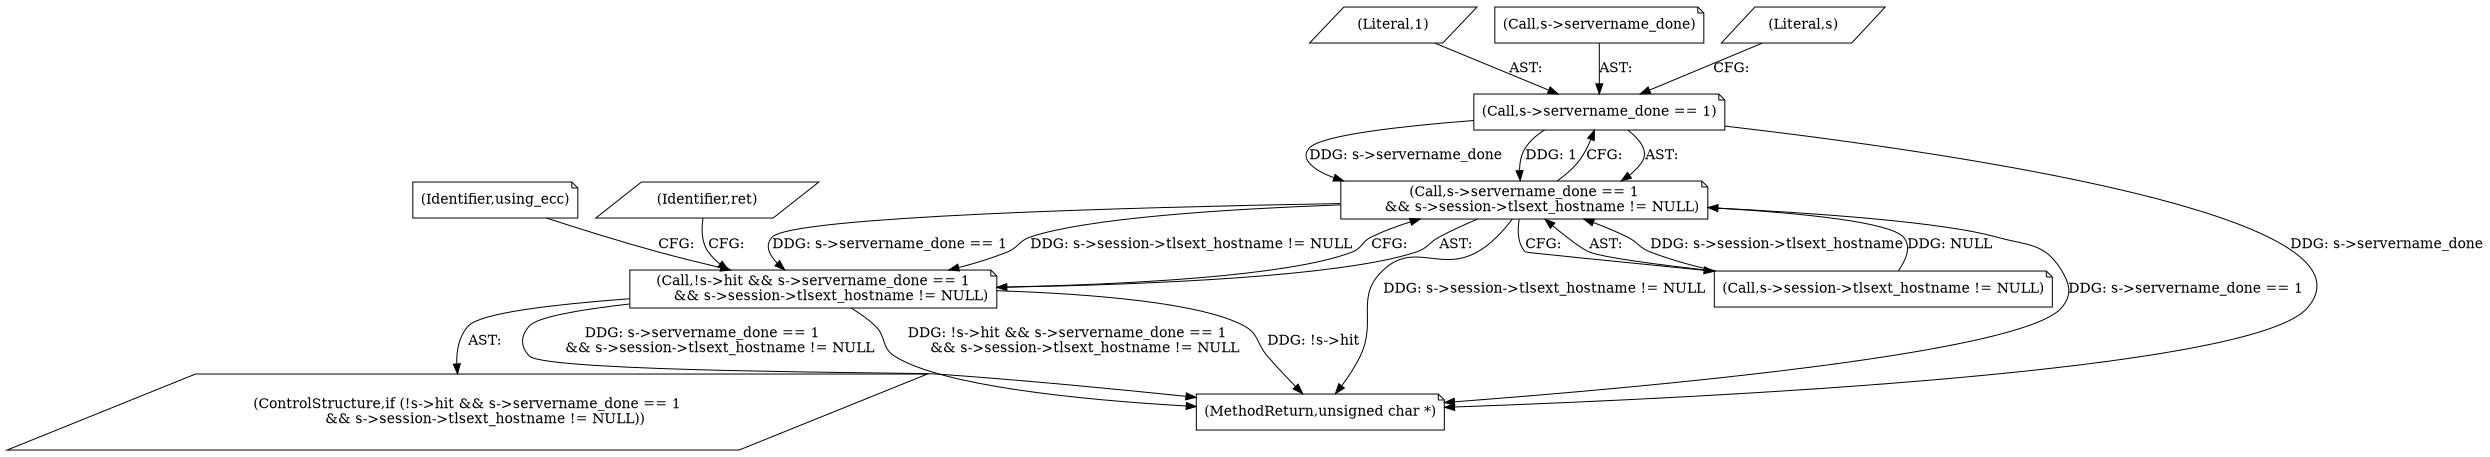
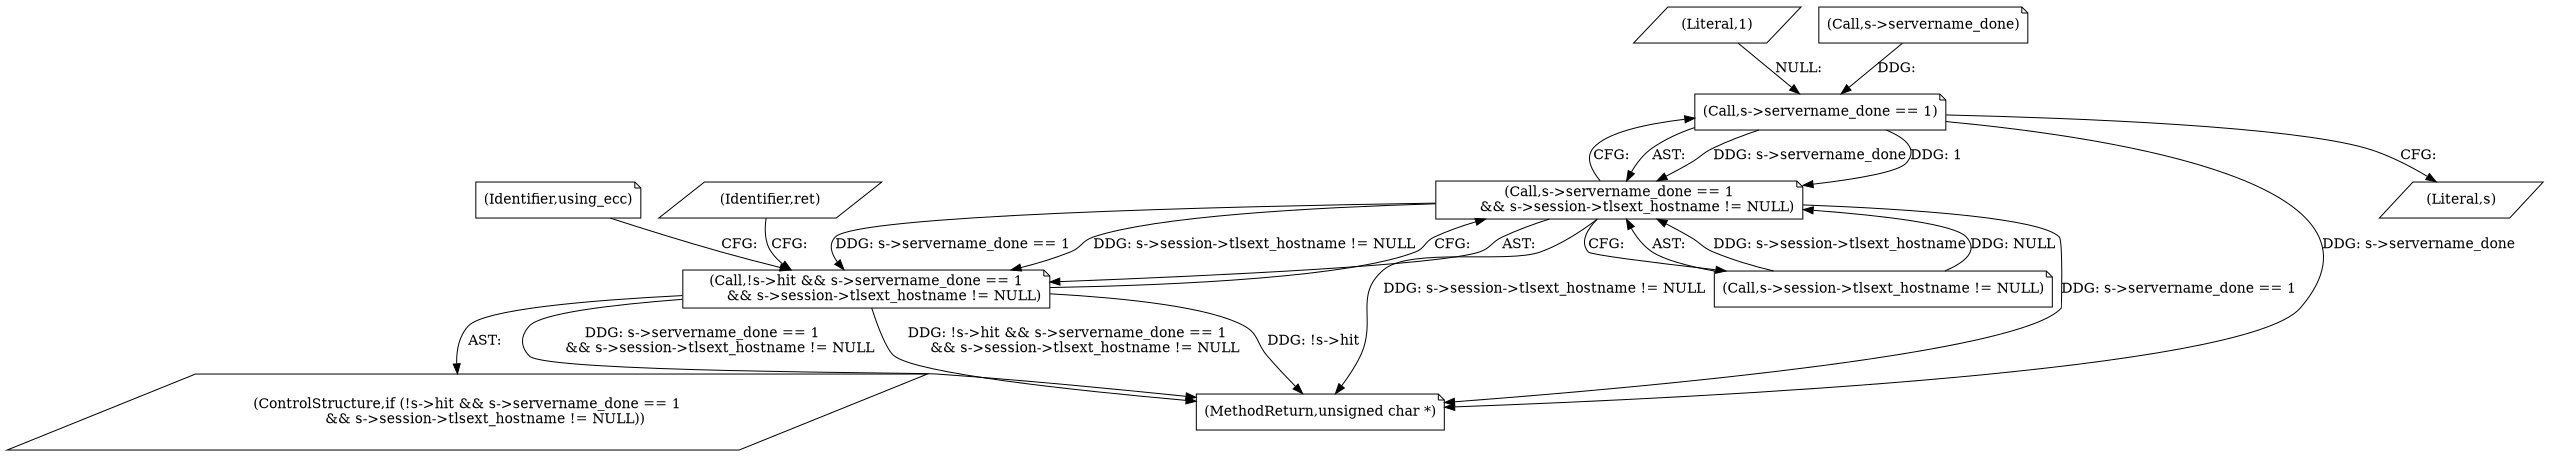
  digraph {
    node [shape=note]
    n1 [label="(Call,s->servername_done == 1)"]
    n2 [label="(Call,s->servername_done == 1\n        && s->session->tlsext_hostname != NULL)"]
    n3 [label="(MethodReturn,unsigned char *)"]
    n4 [label="(Call,!s->hit && s->servername_done == 1\n        && s->session->tlsext_hostname != NULL)"]
    n5 [label="(Call,s->session->tlsext_hostname != NULL)"]
    n6 [label="(Literal,1)" shape=parallelogram]
    n7 [label="(ControlStructure,if (!s->hit && s->servername_done == 1\n        && s->session->tlsext_hostname != NULL))" shape=parallelogram]
    n8 [label="(Identifier,ret)" shape=parallelogram]
    n9 [label="(Call,s->servername_done)"]
    n10 [label="(Literal,s)" shape=parallelogram]
    n11 [label="(Identifier,using_ecc)"]
    n1 -> n2 [label="AST: "]
    n1 -> n2 [label="DDG: s->servername_done"]
    n1 -> n2 [label="DDG: 1"]
    n1 -> n3 [label="DDG: s->servername_done"]
    n2 -> n1 [label="CFG: "]
    n2 -> n3 [label="DDG: s->session->tlsext_hostname != NULL"]
    n2 -> n3 [label="DDG: s->servername_done == 1"]
    n2 -> n4 [label="AST: "]
    n2 -> n4 [label="DDG: s->servername_done == 1"]
    n2 -> n4 [label="DDG: s->session->tlsext_hostname != NULL"]
    n2 -> n5 [label="CFG: "]
    n4 -> n2 [label="CFG: "]
    n4 -> n3 [label="DDG: !s->hit"]
    n4 -> n3 [label="DDG: s->servername_done == 1\n        && s->session->tlsext_hostname != NULL"]
    n4 -> n3 [label="DDG: !s->hit && s->servername_done == 1\n        && s->session->tlsext_hostname != NULL"]
    n4 -> n7 [label="AST: "]
    n5 -> n2 [label="AST: "]
    n5 -> n2 [label="DDG: s->session->tlsext_hostname"]
    n5 -> n2 [label="DDG: NULL"]
-   n6 -> n1 [label="AST: "]
+   n6 -> n1 [label="NULL: "]
    n8 -> n4 [label="CFG: "]
-   n9 -> n1 [label="AST: "]
-   n10 -> n1 [label="CFG: "]
+   n9 -> n1 [label="DDG: "]
+   n1 -> n10 [label="CFG: "]
    n11 -> n4 [label="CFG: "]
  }
